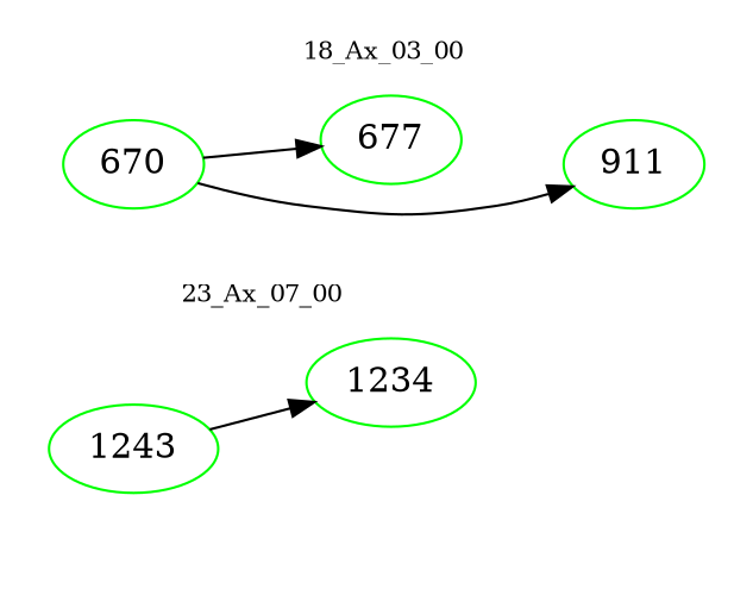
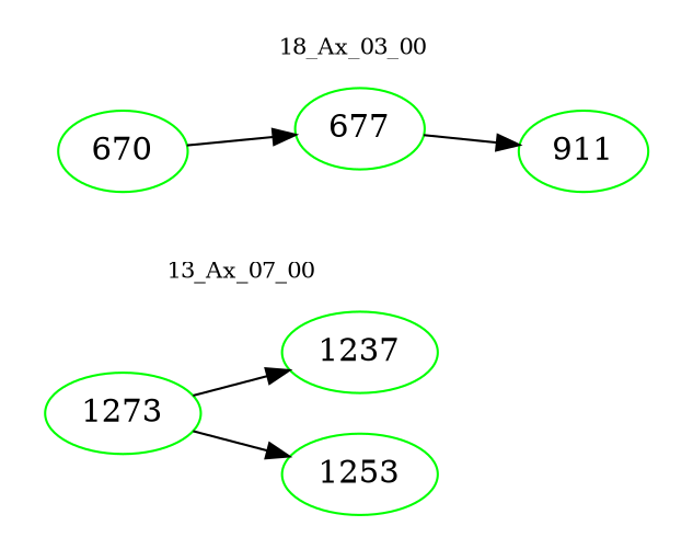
  digraph {
    rankdir=LR
    node [color=green]
    edge [color=black]
-   n1 [label=1243]
-   n3 [label=1234]
+   n1 [label=1273]
+   n2 [label=1253]
+   n3 [label=1237]
    n4 [label=670]
    n5 [label=911]
    n6 [label=677]
    subgraph cluster_1 {
      color=white
      fontsize=10
-     label="23_Ax_07_00"
+     label="13_Ax_07_00"
      n1
+     n2
      n3
    }
    subgraph cluster_2 {
      color=white
      fontsize=10
      label="18_Ax_03_00"
      n4
      n5
      n6
    }
+   n1 -> n2
    n1 -> n3
-   n4 -> n5
+   n6 -> n5
    n4 -> n6
  }
